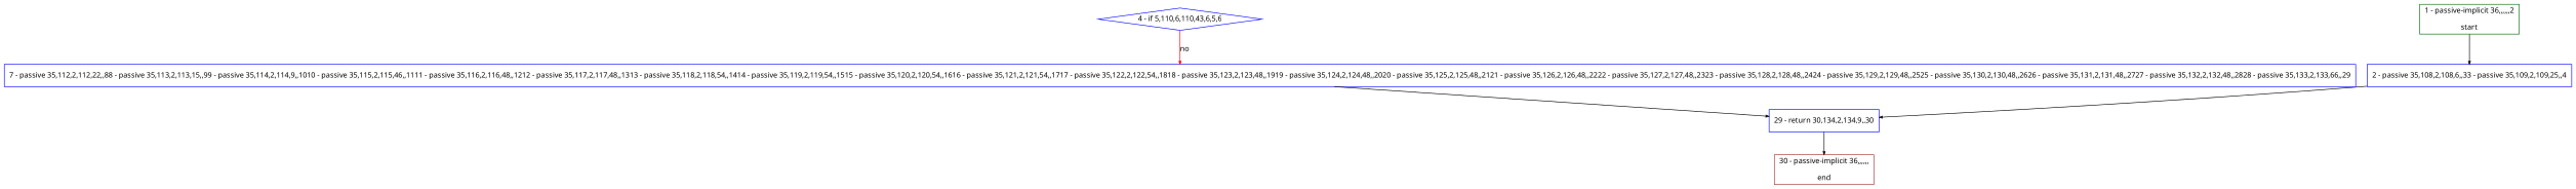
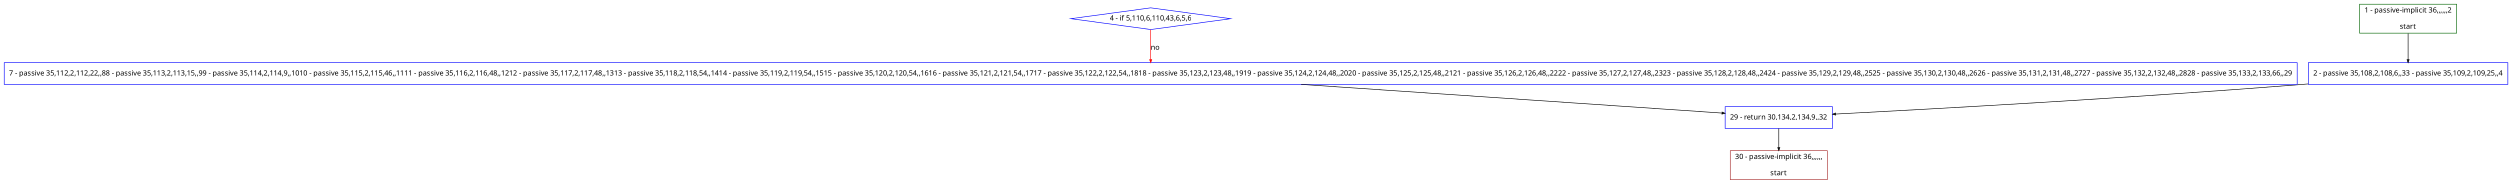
  digraph {
    bgcolor=white
    compound=true
    fillcolor="#FFFFCC"
    fontname="Noto Sans"
    fontsize=12
    pack=true
    packmode=clust
    style="rounded,filled"
    node [color="#0000ff" compound=true fillcolor="#ffffff" fixedsize=false fontname="Noto Sans" fontsize=12 node_initialized=no shape=box style=filled]
    edge [arrowhead=normal arrowsize=0.5 arrowtail=none color="#000000" compound=true dir=forward fontcolor=black fontname="Noto Sans" fontsize=12]
    n1 [label="2 - passive 35,108,2,108,6,,33 - passive 35,109,2,109,25,,4"]
-   n2 [label="29 - return 30,134,2,134,9,,30"]
+   n2 [label="29 - return 30,134,2,134,9,,32"]
    n3 [label="4 - if 5,110,6,110,43,6,5,6" shape=diamond]
    n4 [label="7 - passive 35,112,2,112,22,,88 - passive 35,113,2,113,15,,99 - passive 35,114,2,114,9,,1010 - passive 35,115,2,115,46,,1111 - passive 35,116,2,116,48,,1212 - passive 35,117,2,117,48,,1313 - passive 35,118,2,118,54,,1414 - passive 35,119,2,119,54,,1515 - passive 35,120,2,120,54,,1616 - passive 35,121,2,121,54,,1717 - passive 35,122,2,122,54,,1818 - passive 35,123,2,123,48,,1919 - passive 35,124,2,124,48,,2020 - passive 35,125,2,125,48,,2121 - passive 35,126,2,126,48,,2222 - passive 35,127,2,127,48,,2323 - passive 35,128,2,128,48,,2424 - passive 35,129,2,129,48,,2525 - passive 35,130,2,130,48,,2626 - passive 35,131,2,131,48,,2727 - passive 35,132,2,132,48,,2828 - passive 35,133,2,133,66,,29"]
    n5 [color="#006400" label="1 - passive-implicit 36,,,,,,2\n\nstart"]
-   n6 [color="#a52a2a" label="30 - passive-implicit 36,,,,,,\n\nend"]
+   n6 [color="#a52a2a" label="30 - passive-implicit 36,,,,,,\n\nstart"]
    n1 -> n2
    n2 -> n6
    n3 -> n4 [color="#ff0000" label=no]
    n4 -> n2
    n5 -> n1
  }
